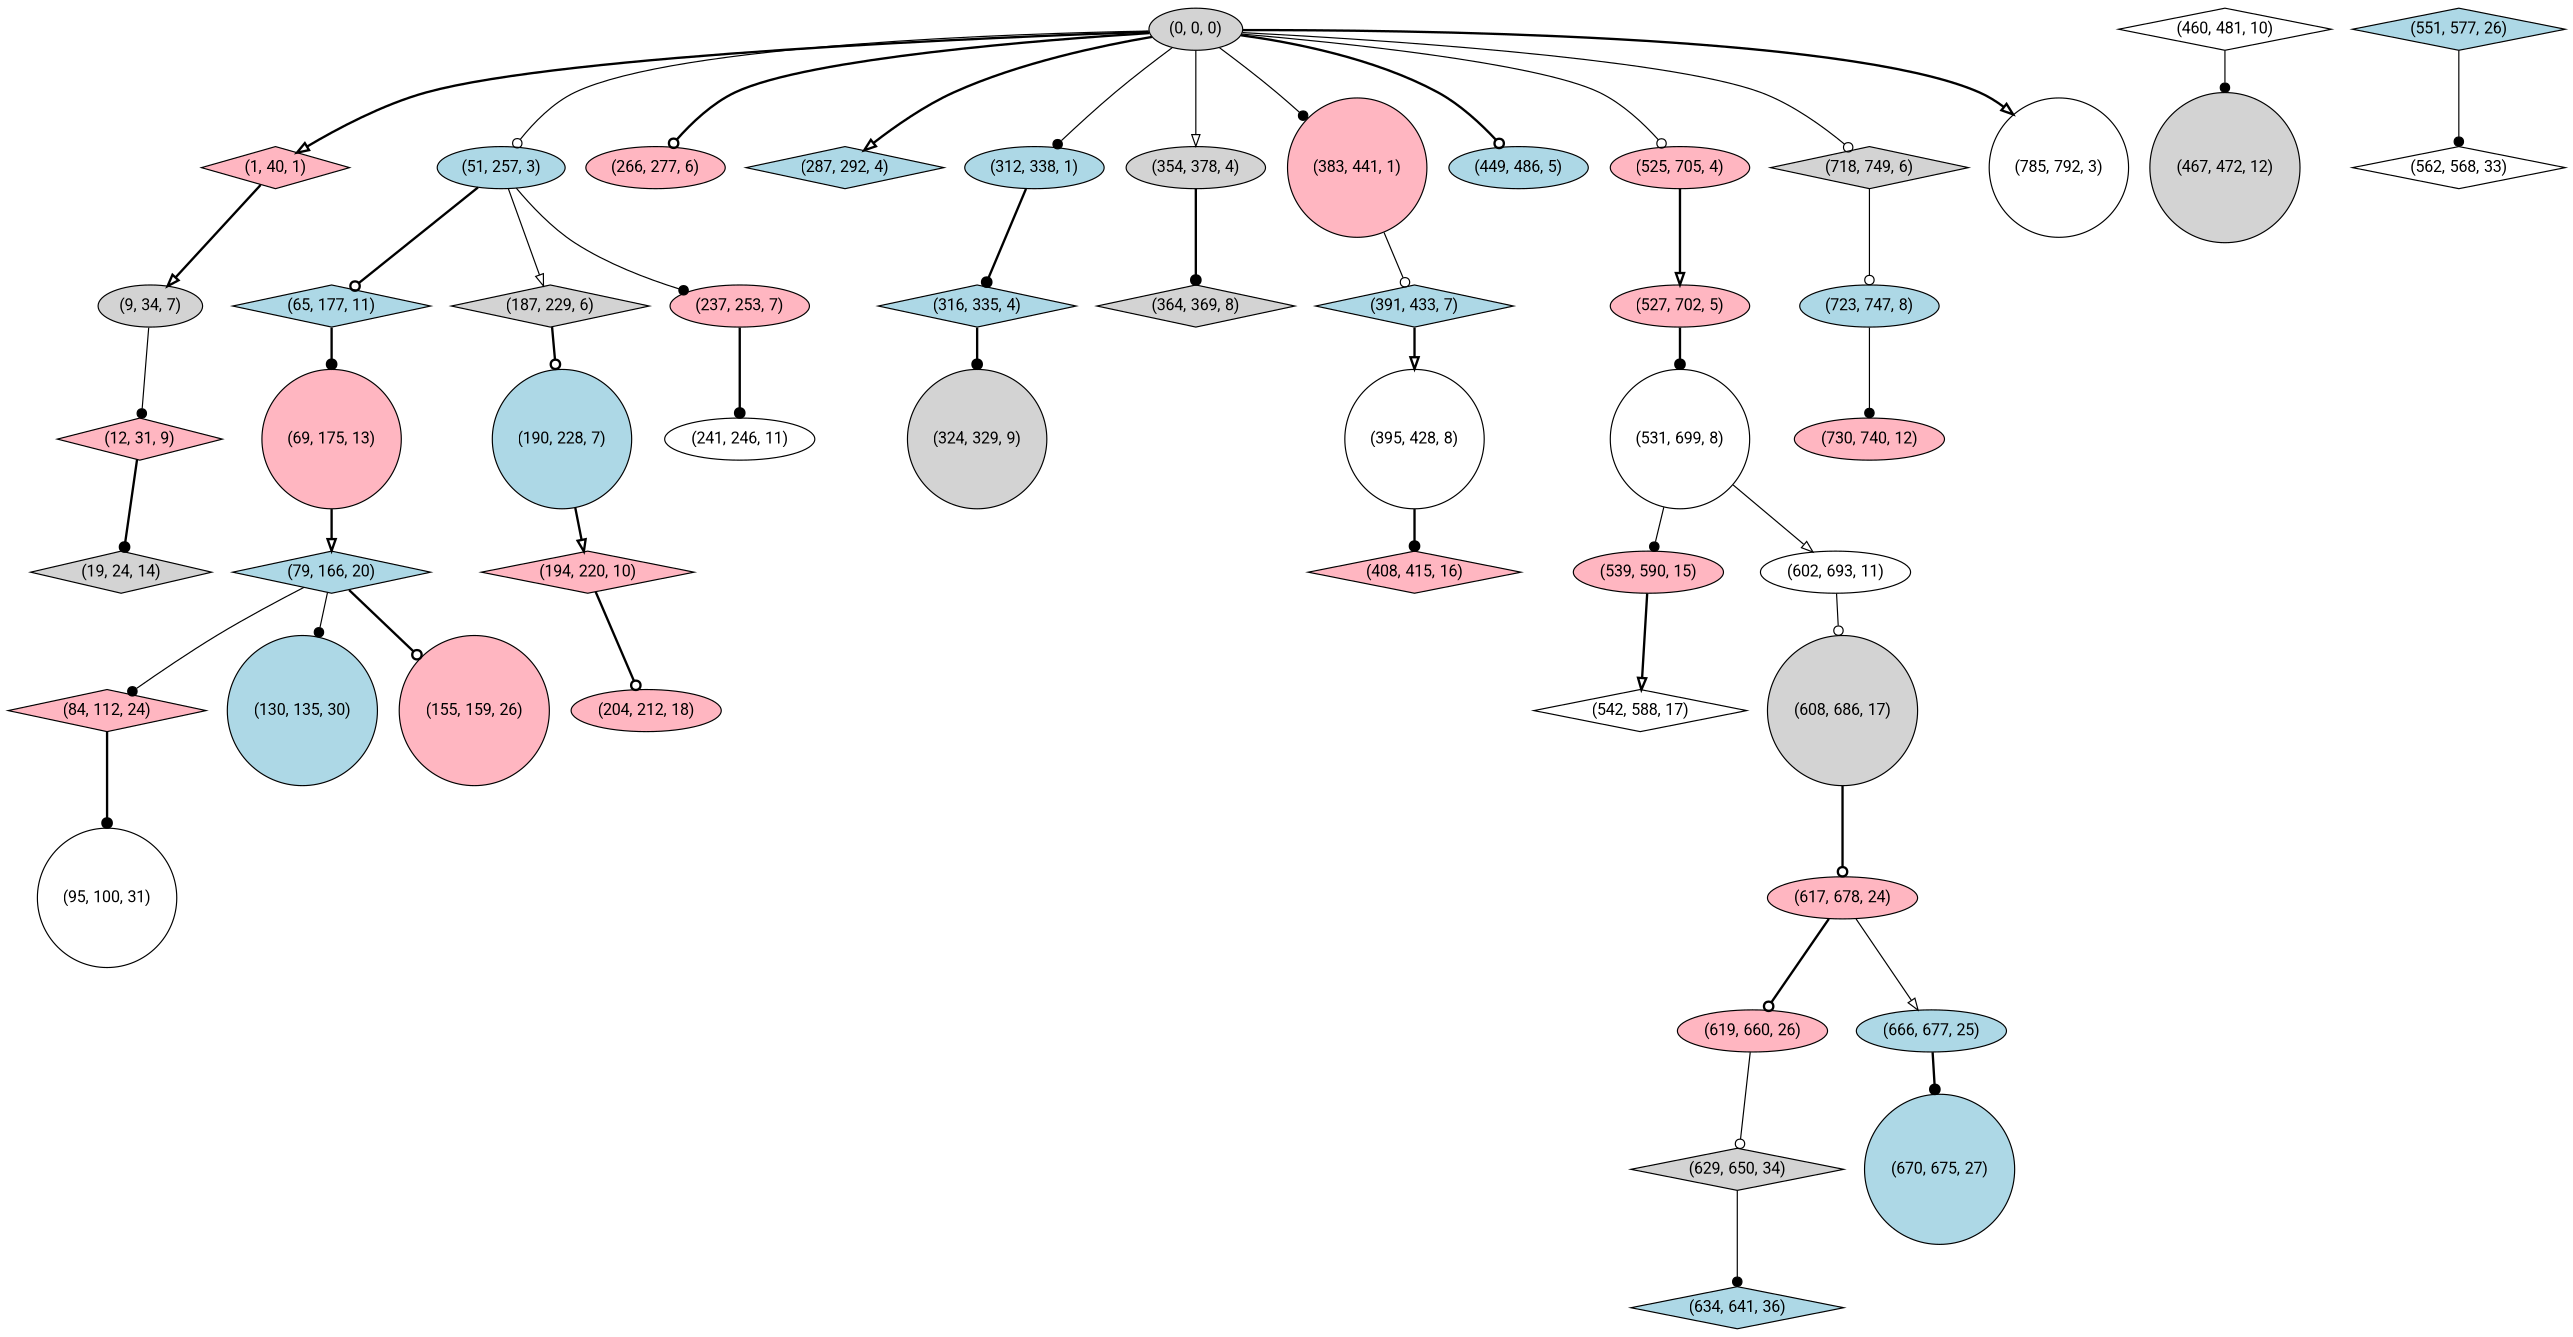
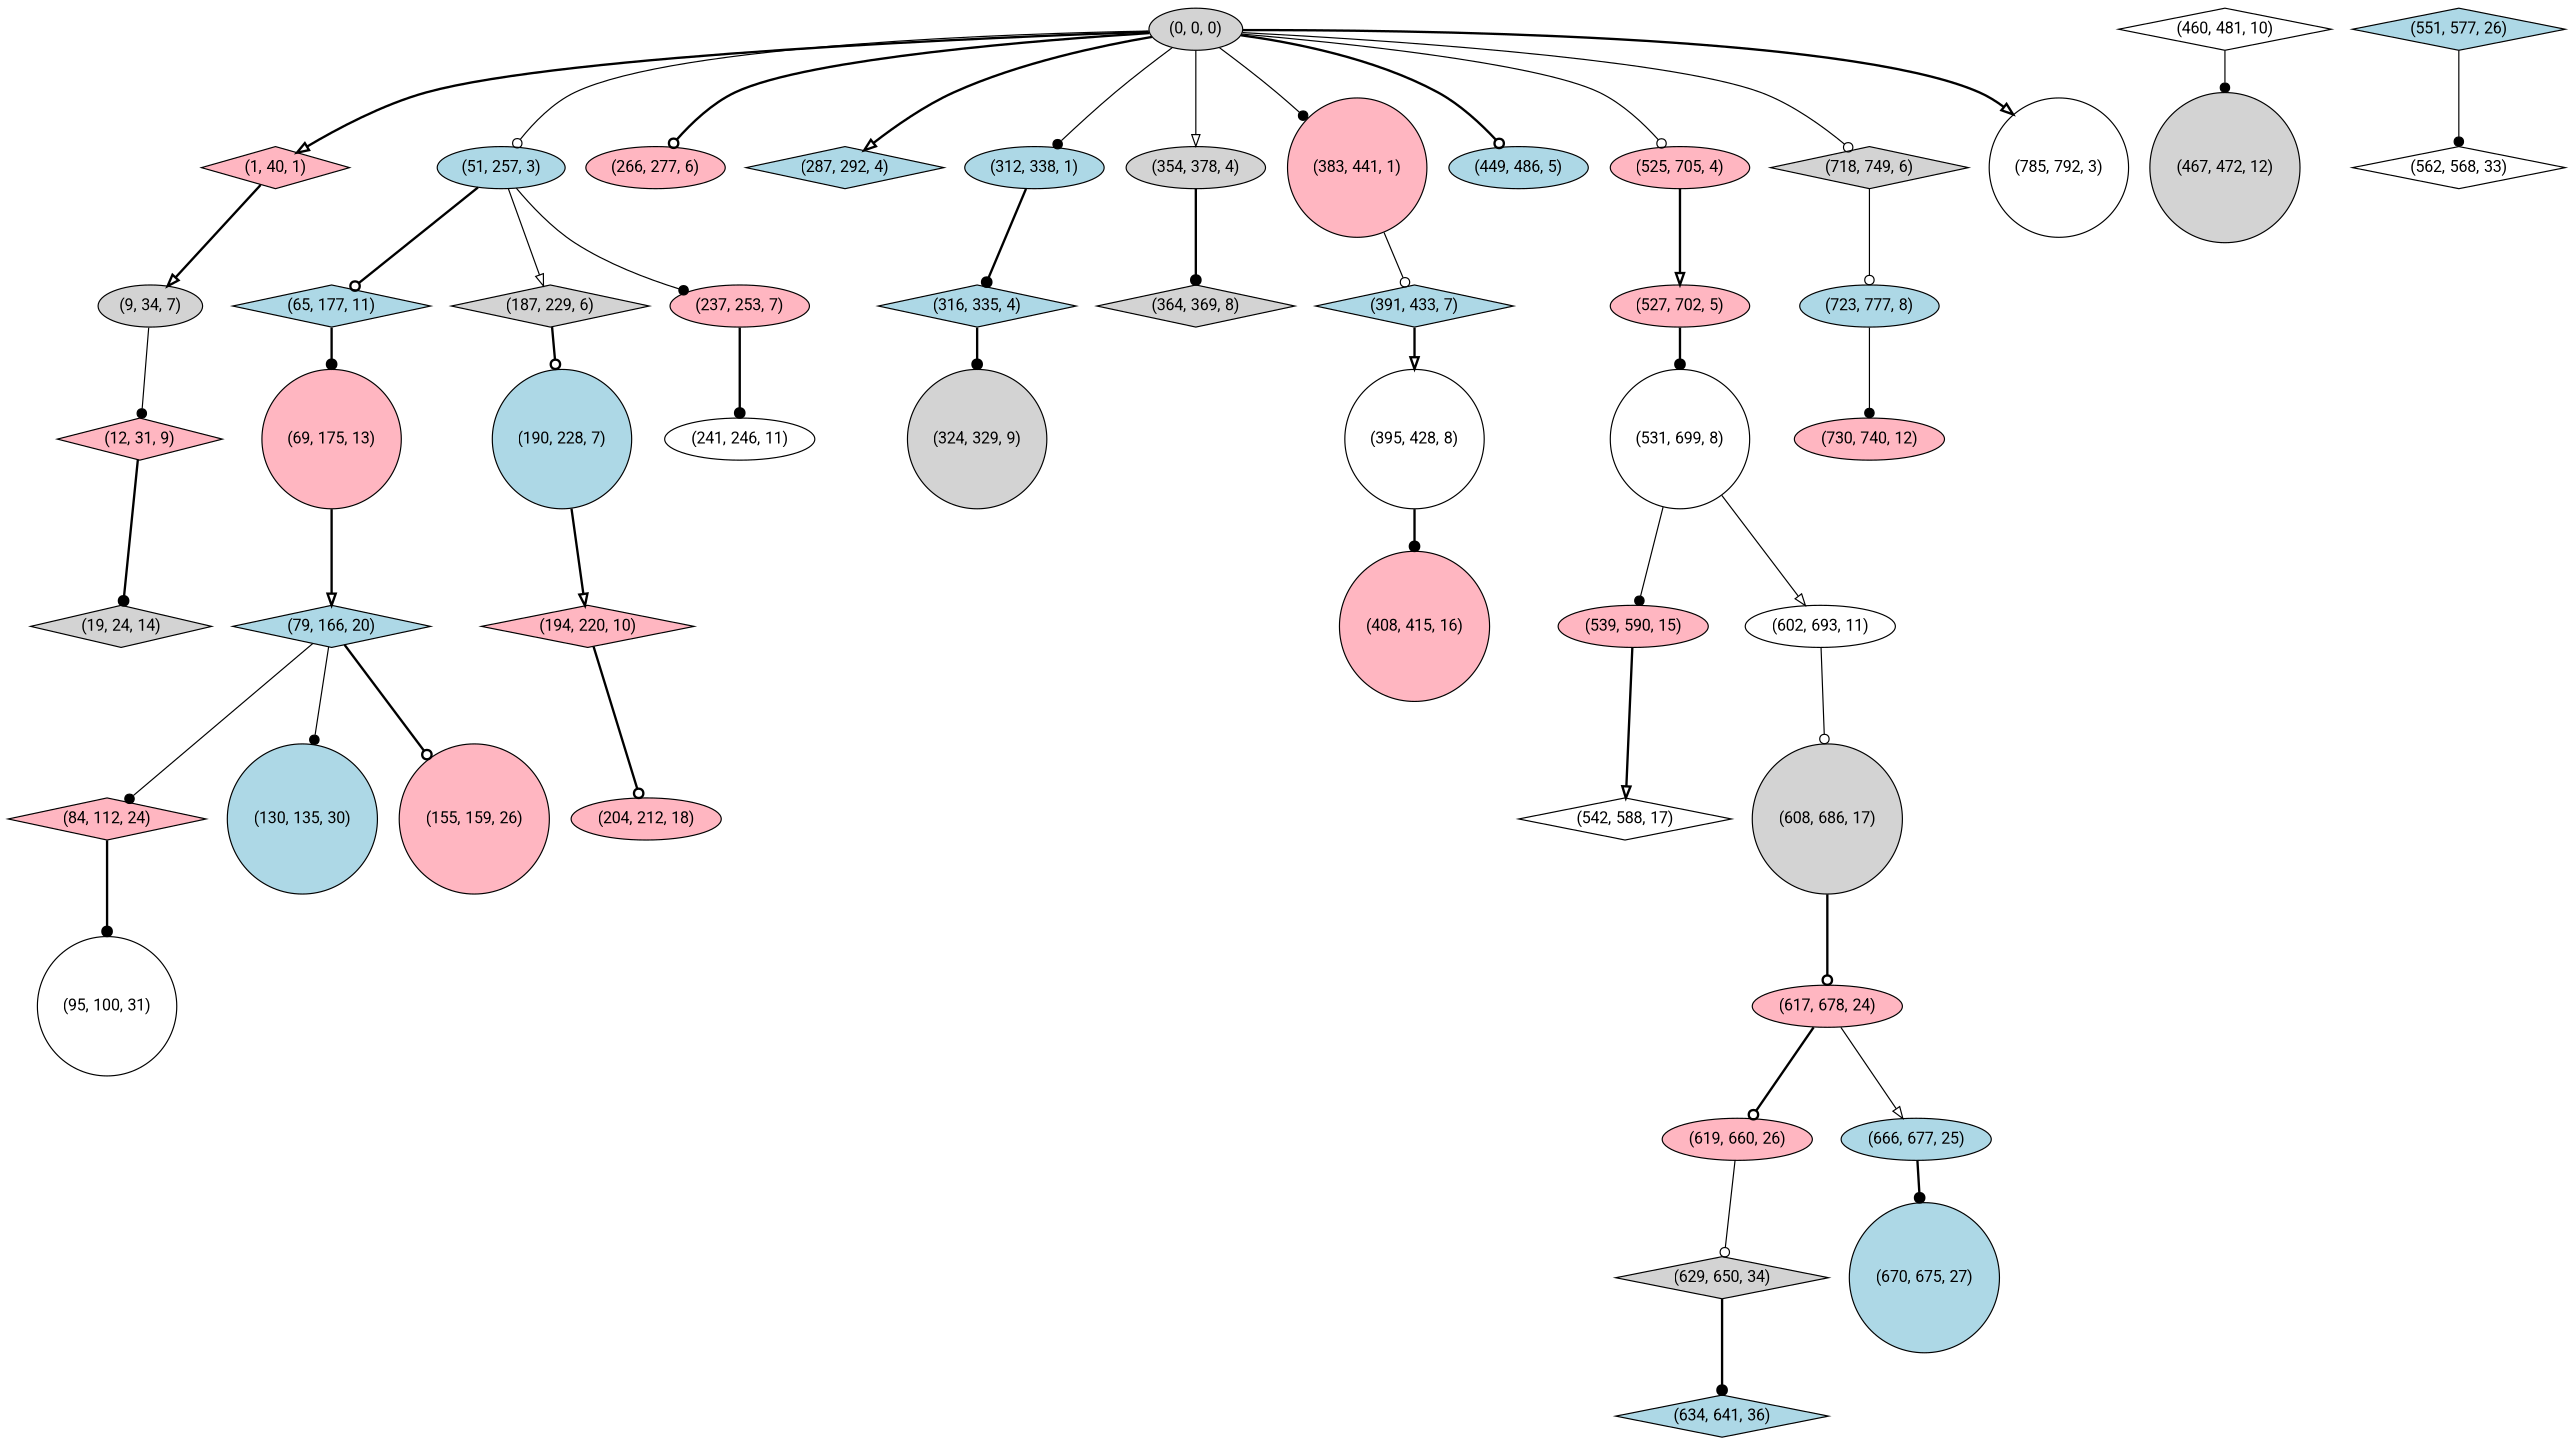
  digraph {
    fontname=Roboto
    node [fillcolor=lightpink fontname=Roboto shape=diamond style=filled]
    edge [arrowhead=dot fontname=Roboto style=bold]
    "(0, 0, 0)" [fillcolor=lightgrey shape=ellipse]
    "(1, 40, 1)"
    "(51, 257, 3)" [fillcolor=lightblue shape=ellipse]
    "(266, 277, 6)" [shape=ellipse]
    "(287, 292, 4)" [fillcolor=lightblue]
    "(312, 338, 1)" [fillcolor=lightblue shape=ellipse]
    "(354, 378, 4)" [fillcolor=lightgrey shape=ellipse]
    "(383, 441, 1)" [shape=circle]
    "(449, 486, 5)" [fillcolor=lightblue shape=ellipse]
    "(525, 705, 4)" [shape=ellipse]
    "(718, 749, 6)" [fillcolor=lightgrey]
    "(785, 792, 3)" [fillcolor=white shape=circle]
    "(9, 34, 7)" [fillcolor=lightgrey shape=ellipse]
    "(65, 177, 11)" [fillcolor=lightblue]
    "(187, 229, 6)" [fillcolor=lightgrey]
    "(237, 253, 7)" [shape=ellipse]
    "(316, 335, 4)" [fillcolor=lightblue]
    "(364, 369, 8)" [fillcolor=lightgrey]
    "(391, 433, 7)" [fillcolor=lightblue]
    "(527, 702, 5)" [shape=ellipse]
-   "(723, 747, 8)" [fillcolor=lightblue shape=ellipse]
+   "(723, 747, 8)" [fillcolor=lightblue shape=ellipse label="(723, 777, 8)"]
    "(12, 31, 9)"
    "(19, 24, 14)" [fillcolor=lightgrey]
    "(69, 175, 13)" [shape=circle]
    "(190, 228, 7)" [fillcolor=lightblue shape=circle]
    "(241, 246, 11)" [fillcolor=white shape=ellipse]
    "(79, 166, 20)" [fillcolor=lightblue]
    "(84, 112, 24)"
    "(130, 135, 30)" [fillcolor=lightblue shape=circle]
    "(155, 159, 26)" [shape=circle]
    "(95, 100, 31)" [fillcolor=white shape=circle]
    "(194, 220, 10)"
    "(204, 212, 18)" [shape=ellipse]
    "(324, 329, 9)" [fillcolor=lightgrey shape=circle]
    "(395, 428, 8)" [fillcolor=white shape=circle]
-   "(408, 415, 16)"
+   "(408, 415, 16)" [shape=circle]
    "(460, 481, 10)" [fillcolor=white]
    "(467, 472, 12)" [fillcolor=lightgrey shape=circle]
    "(531, 699, 8)" [fillcolor=white shape=circle]
    "(539, 590, 15)" [shape=ellipse]
    "(602, 693, 11)" [fillcolor=white shape=ellipse]
    "(542, 588, 17)" [fillcolor=white]
    "(608, 686, 17)" [fillcolor=lightgrey shape=circle]
    "(551, 577, 26)" [fillcolor=lightblue]
    "(562, 568, 33)" [fillcolor=white]
    "(617, 678, 24)" [shape=ellipse]
    "(619, 660, 26)" [shape=ellipse]
    "(666, 677, 25)" [fillcolor=lightblue shape=ellipse]
    "(629, 650, 34)" [fillcolor=lightgrey]
    "(670, 675, 27)" [fillcolor=lightblue shape=circle]
    "(634, 641, 36)" [fillcolor=lightblue]
    "(730, 740, 12)" [shape=ellipse]
    "(0, 0, 0)" -> "(1, 40, 1)" [arrowhead=onormal]
    "(0, 0, 0)" -> "(51, 257, 3)" [arrowhead=odot style=solid]
    "(0, 0, 0)" -> "(266, 277, 6)" [arrowhead=odot]
    "(0, 0, 0)" -> "(287, 292, 4)" [arrowhead=onormal]
    "(0, 0, 0)" -> "(312, 338, 1)" [style=solid]
    "(0, 0, 0)" -> "(354, 378, 4)" [arrowhead=onormal style=solid]
    "(0, 0, 0)" -> "(383, 441, 1)" [style=solid]
    "(0, 0, 0)" -> "(449, 486, 5)" [arrowhead=odot]
    "(0, 0, 0)" -> "(525, 705, 4)" [arrowhead=odot style=solid]
    "(0, 0, 0)" -> "(718, 749, 6)" [arrowhead=odot style=solid]
    "(0, 0, 0)" -> "(785, 792, 3)" [arrowhead=onormal]
    "(1, 40, 1)" -> "(9, 34, 7)" [arrowhead=onormal]
    "(51, 257, 3)" -> "(65, 177, 11)" [arrowhead=odot]
    "(51, 257, 3)" -> "(187, 229, 6)" [arrowhead=onormal style=solid]
    "(51, 257, 3)" -> "(237, 253, 7)" [style=solid]
    "(312, 338, 1)" -> "(316, 335, 4)"
    "(354, 378, 4)" -> "(364, 369, 8)"
    "(383, 441, 1)" -> "(391, 433, 7)" [arrowhead=odot style=solid]
    "(525, 705, 4)" -> "(527, 702, 5)" [arrowhead=onormal]
    "(718, 749, 6)" -> "(723, 747, 8)" [arrowhead=odot style=solid]
    "(9, 34, 7)" -> "(12, 31, 9)" [style=solid]
    "(65, 177, 11)" -> "(69, 175, 13)"
    "(187, 229, 6)" -> "(190, 228, 7)" [arrowhead=odot]
    "(237, 253, 7)" -> "(241, 246, 11)"
    "(316, 335, 4)" -> "(324, 329, 9)"
    "(391, 433, 7)" -> "(395, 428, 8)" [arrowhead=onormal]
    "(527, 702, 5)" -> "(531, 699, 8)"
    "(723, 747, 8)" -> "(730, 740, 12)" [style=solid]
    "(12, 31, 9)" -> "(19, 24, 14)"
    "(69, 175, 13)" -> "(79, 166, 20)" [arrowhead=onormal]
    "(190, 228, 7)" -> "(194, 220, 10)" [arrowhead=onormal]
    "(79, 166, 20)" -> "(84, 112, 24)" [style=solid]
    "(79, 166, 20)" -> "(130, 135, 30)" [style=solid]
    "(79, 166, 20)" -> "(155, 159, 26)" [arrowhead=odot]
    "(84, 112, 24)" -> "(95, 100, 31)"
    "(194, 220, 10)" -> "(204, 212, 18)" [arrowhead=odot]
    "(395, 428, 8)" -> "(408, 415, 16)"
    "(460, 481, 10)" -> "(467, 472, 12)" [style=solid]
    "(531, 699, 8)" -> "(539, 590, 15)" [style=solid]
    "(531, 699, 8)" -> "(602, 693, 11)" [arrowhead=onormal style=solid]
    "(539, 590, 15)" -> "(542, 588, 17)" [arrowhead=onormal]
    "(602, 693, 11)" -> "(608, 686, 17)" [arrowhead=odot style=solid]
    "(608, 686, 17)" -> "(617, 678, 24)" [arrowhead=odot]
    "(551, 577, 26)" -> "(562, 568, 33)" [style=solid]
    "(617, 678, 24)" -> "(619, 660, 26)" [arrowhead=odot]
    "(617, 678, 24)" -> "(666, 677, 25)" [arrowhead=onormal style=solid]
    "(619, 660, 26)" -> "(629, 650, 34)" [arrowhead=odot style=solid]
    "(666, 677, 25)" -> "(670, 675, 27)"
-   "(629, 650, 34)" -> "(634, 641, 36)" [style=solid]
+   "(629, 650, 34)" -> "(634, 641, 36)"
  }
